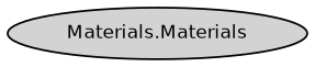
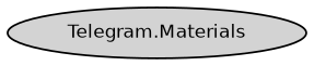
  digraph {
    rankdir=LR
-   n1 [color=black fillcolor=lightgrey fontname=Helvetica fontsize=10 height=0.2 label="Materials.Materials" shape=ellipse style=filled width=0.4]
+   n1 [color=black fillcolor=lightgrey fontname=Helvetica fontsize=10 height=0.2 label="Telegram.Materials" shape=ellipse style=filled width=0.4]
  }
